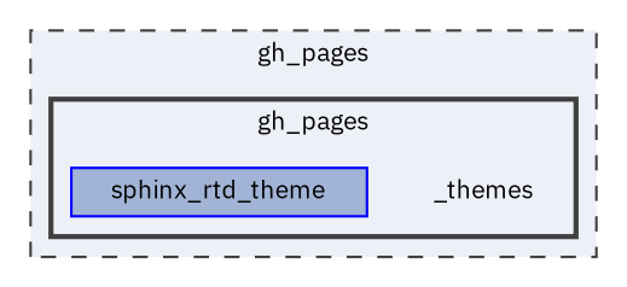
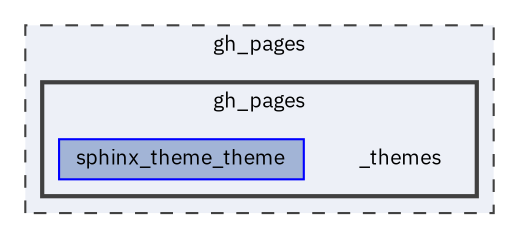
  digraph {
    compound=true
    fontname="IBM Plex Sans"
    node [fontname="IBM Plex Sans" fontsize=10]
    n1 [height=0.2 label=_themes shape=plaintext width=0.4 color=deeppink]
-   n2 [color=blue fillcolor="#a2b4d6" height=0.2 label=sphinx_rtd_theme shape=box style=filled width=0.4]
+   n2 [color=blue fillcolor="#a2b4d6" height=0.2 label=sphinx_theme_theme shape=box style=filled width=0.4]
    subgraph cluster_1 {
      bgcolor="#edf0f7"
      fontsize=10
      label=gh_pages
      pencolor=grey25
      style="filled,dashed"
      subgraph cluster_2 {
        bgcolor="#edf0f7"
        fontsize=10
        pencolor=grey25
        style="filled,bold"
        n1
        n2
      }
    }
  }
